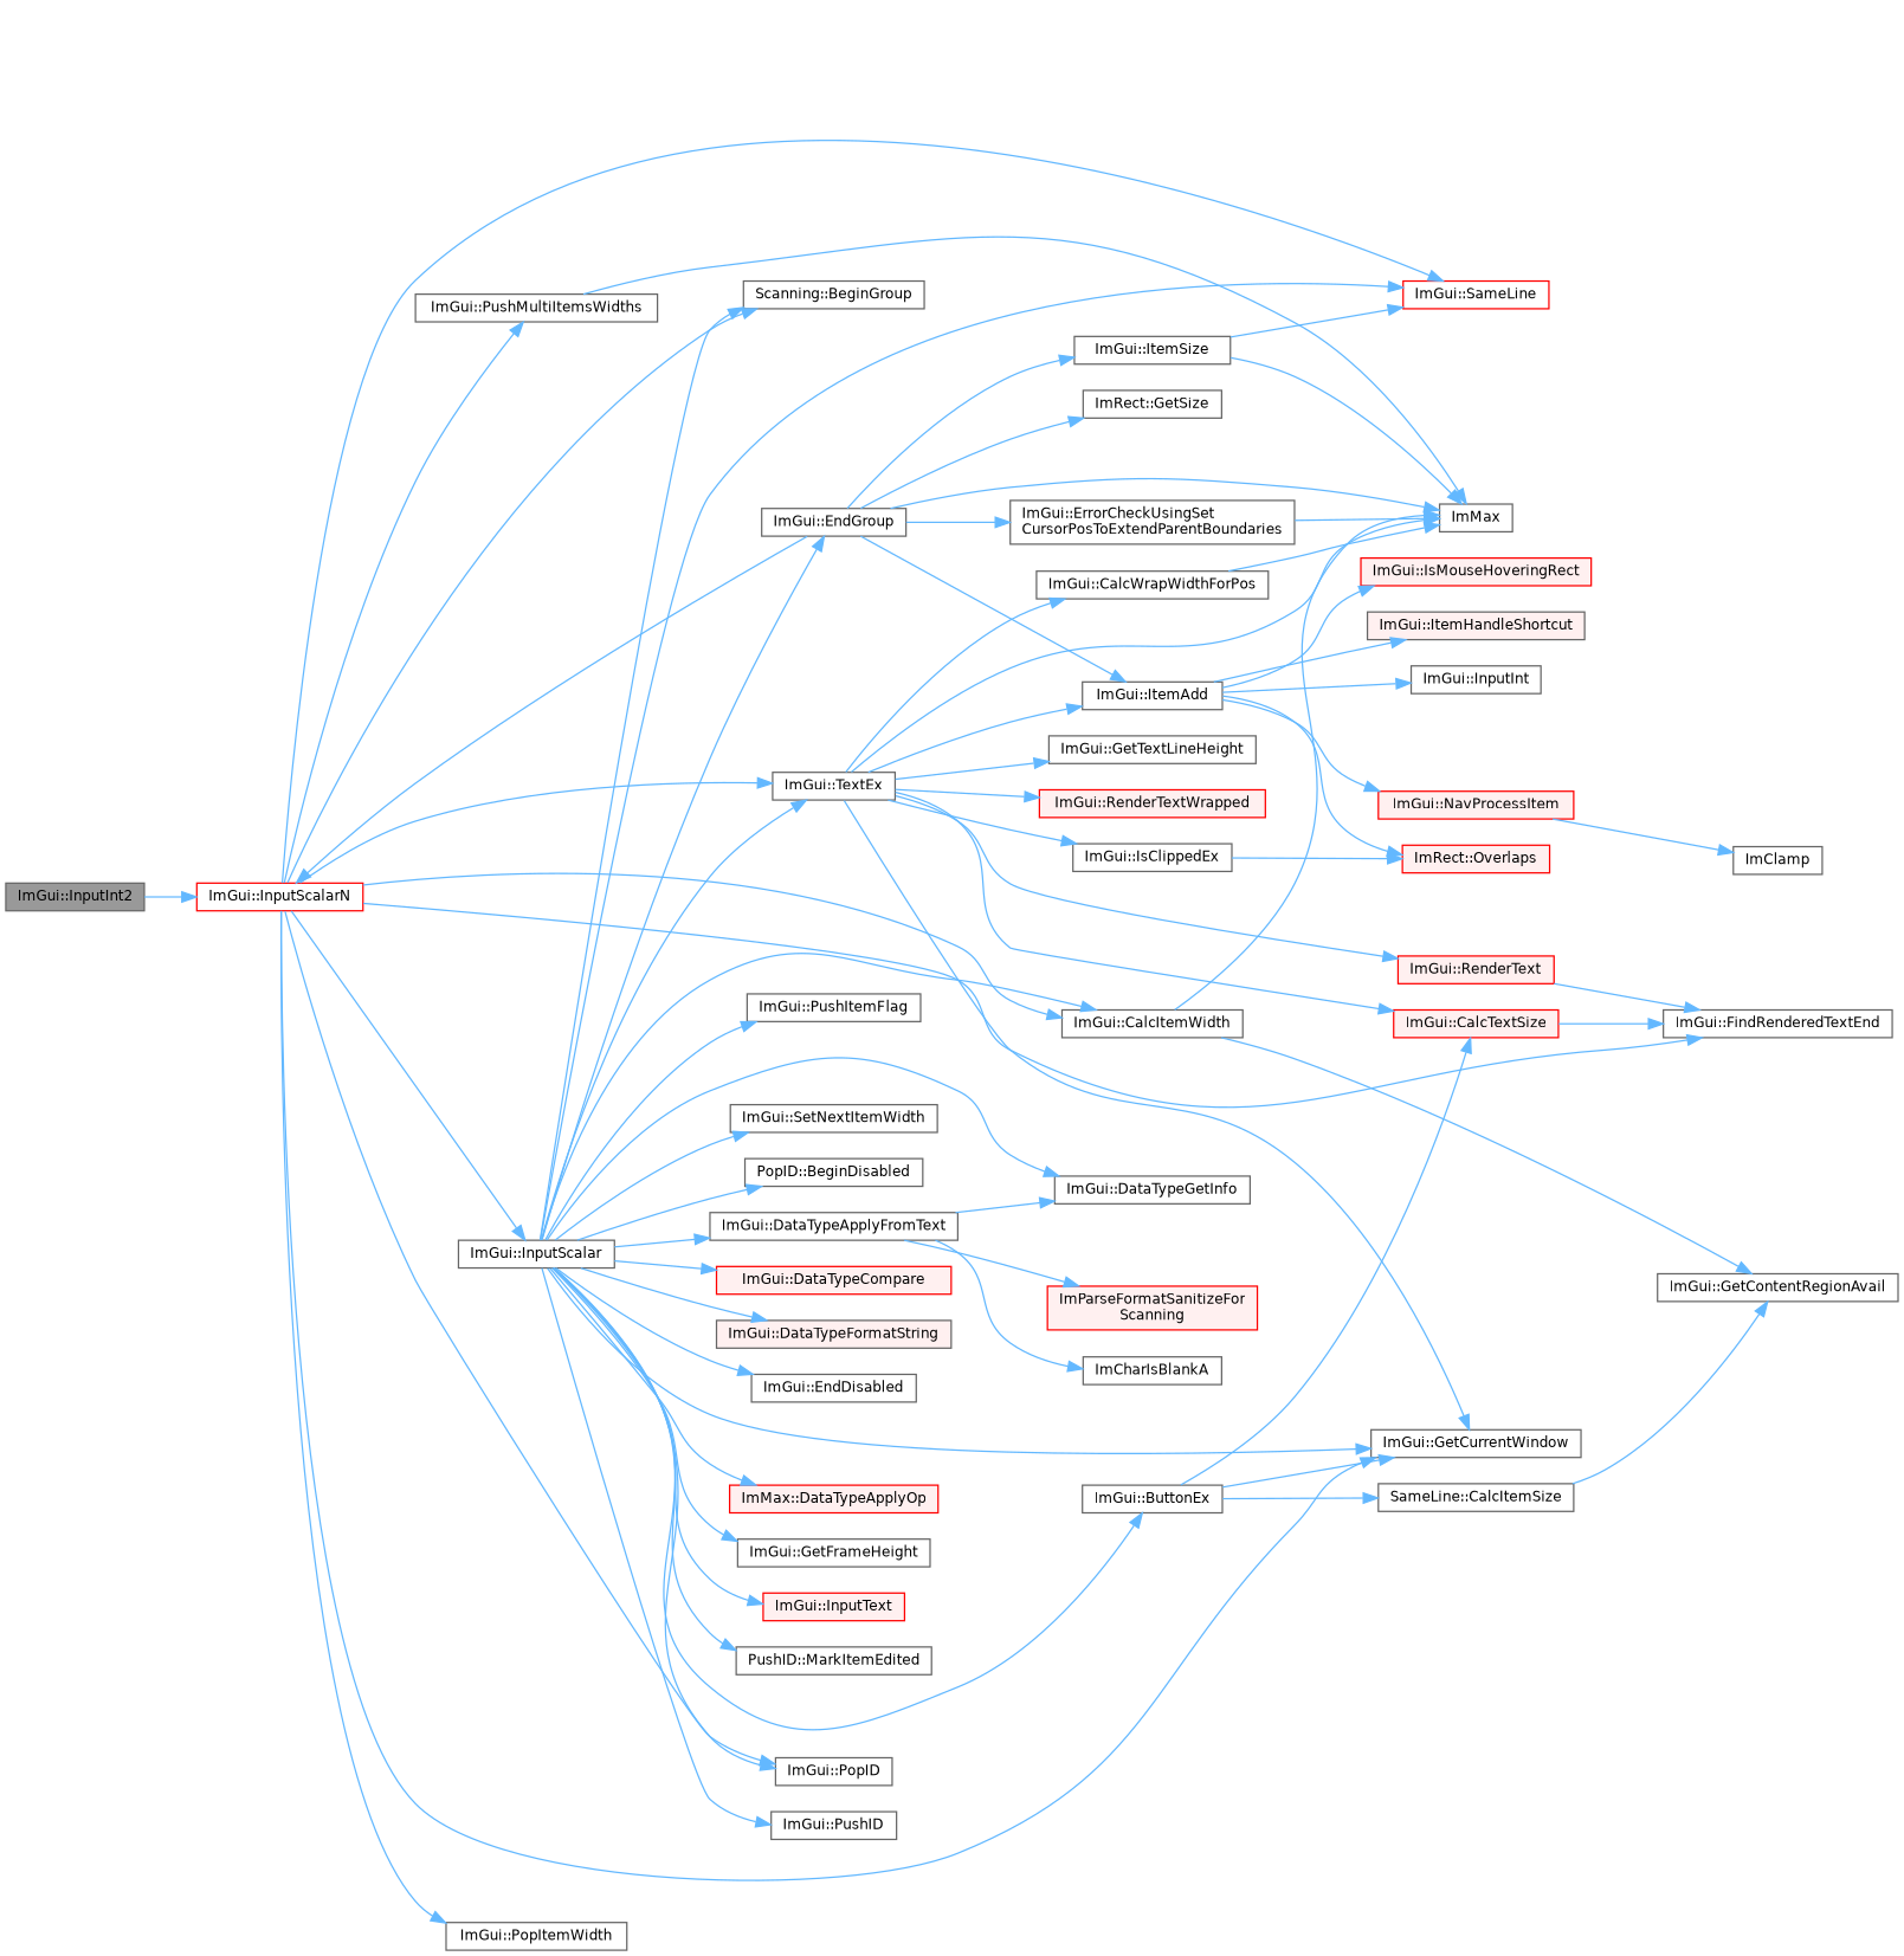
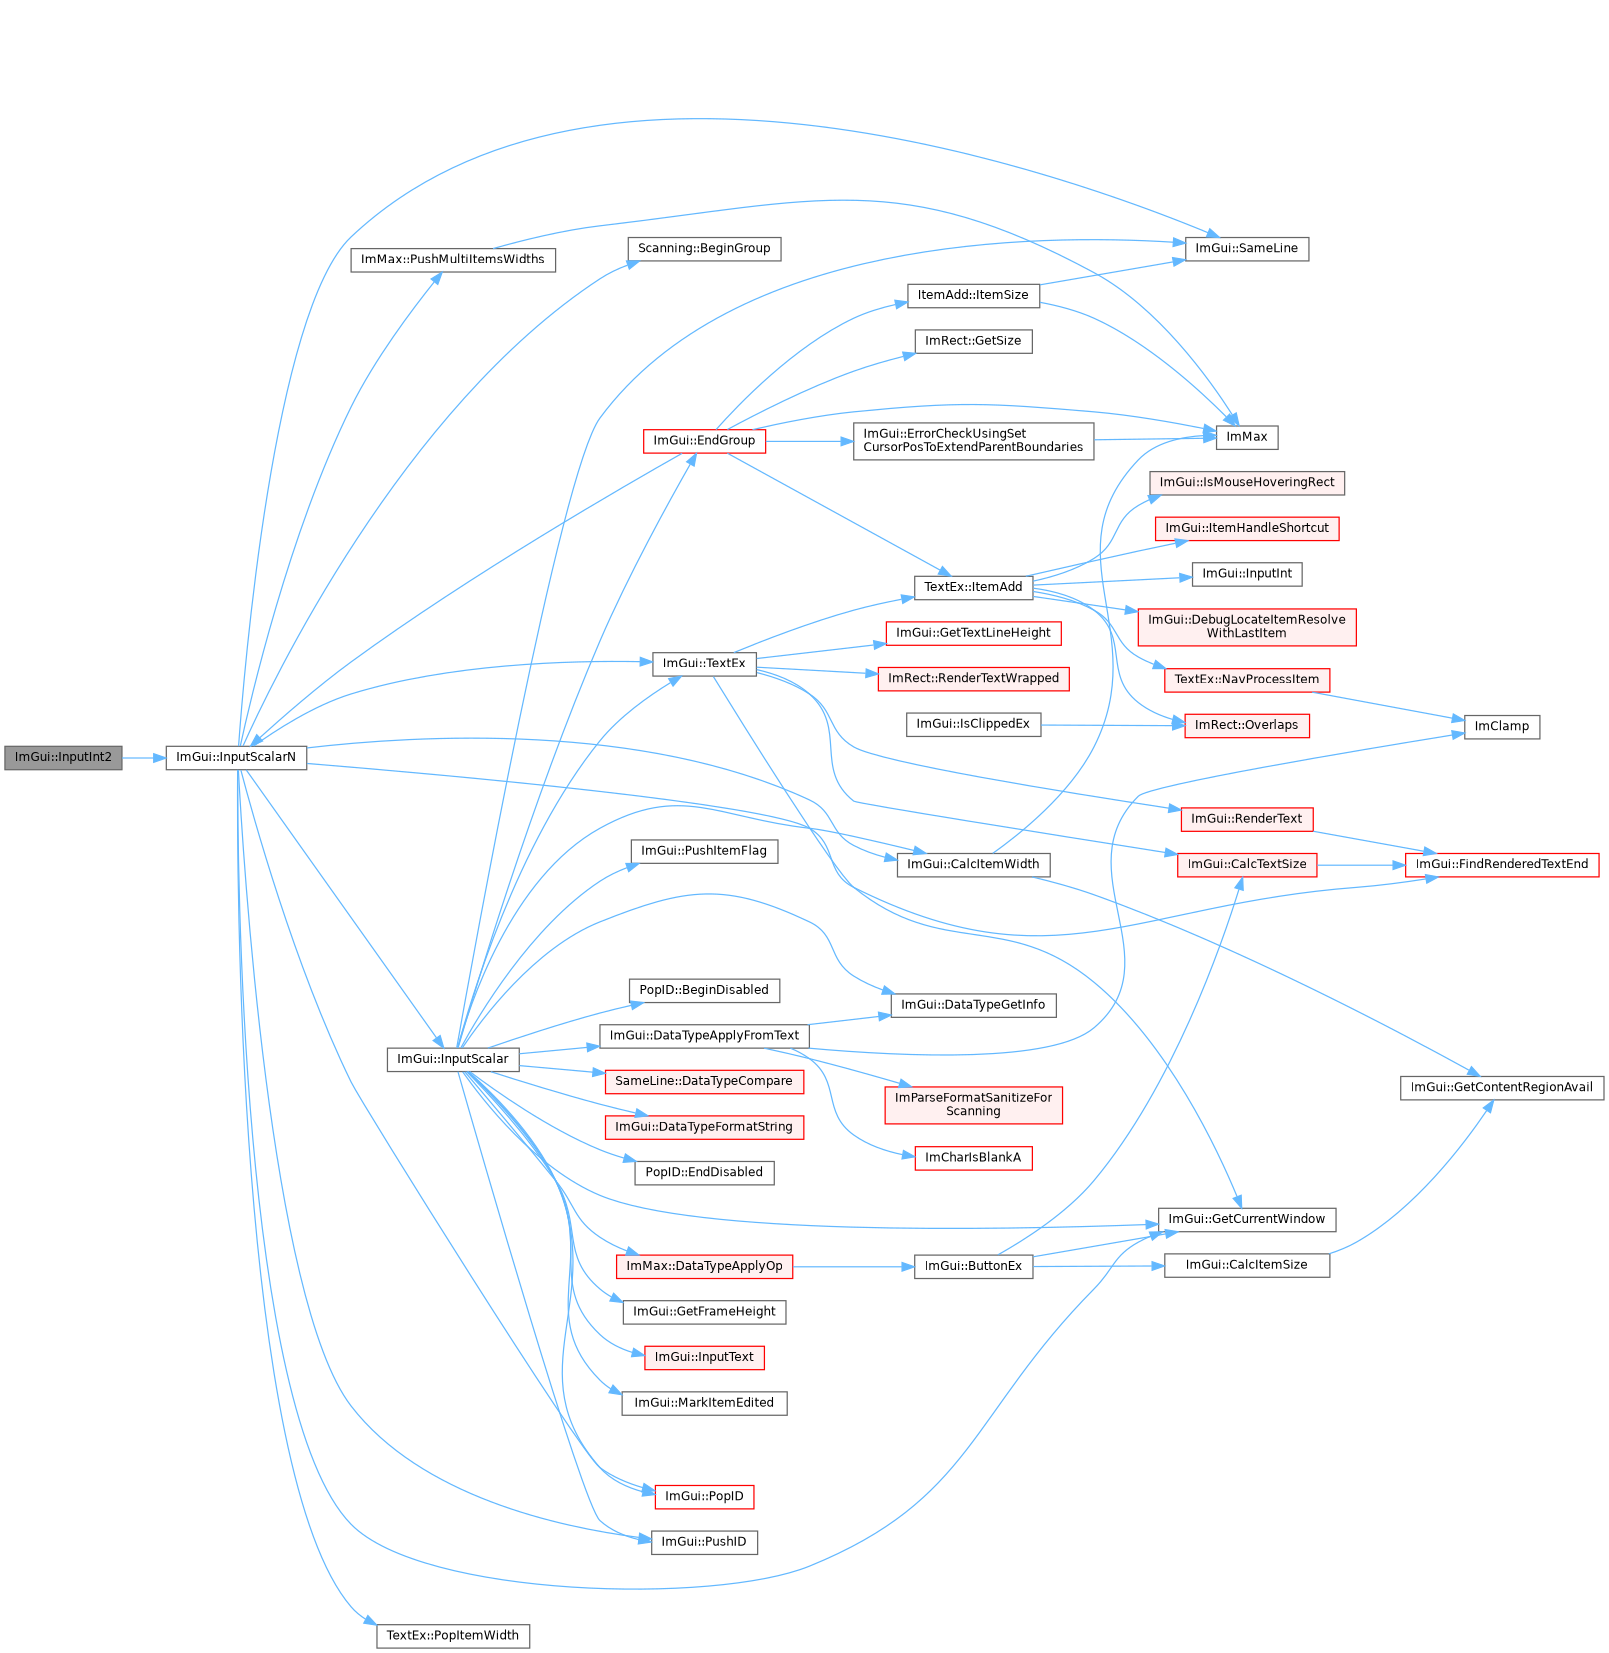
  digraph {
    rankdir=LR
    node [color=grey40 fillcolor=white fontname=Helvetica fontsize=10 shape=box style=filled]
    edge [color=steelblue1 fontname=Helvetica fontsize=10 labelfontname=Helvetica labelfontsize=10 style=solid]
    n1 [color=gray40 fillcolor=grey60 fontcolor=black height=0.2 label="ImGui::InputInt2" width=0.4]
-   n2 [color=red height=0.2 label="ImGui::InputScalarN" width=0.4]
+   n2 [height=0.2 label="ImGui::InputScalarN" width=0.4]
    n3 [height=0.2 label="Scanning::BeginGroup" width=0.4]
    n4 [height=0.2 label="ImGui::CalcItemWidth" width=0.4]
-   n5 [color=red height=0.2 label="ImGui::SameLine" width=0.4]
-   n6 [height=0.2 label="ImGui::FindRenderedTextEnd" width=0.4]
+   n5 [height=0.2 label="ImGui::SameLine" width=0.4]
+   n6 [color=red height=0.2 label="ImGui::FindRenderedTextEnd" width=0.4]
    n7 [height=0.2 label="ImGui::GetCurrentWindow" width=0.4]
    n8 [height=0.2 label="ImGui::InputScalar" width=0.4]
-   n9 [height=0.2 label="ImGui::PopID" width=0.4]
+   n9 [color=red height=0.2 label="ImGui::PopID" width=0.4]
    n10 [height=0.2 label="ImGui::PushID" width=0.4]
    n11 [height=0.2 label="ImGui::TextEx" width=0.4]
-   n12 [height=0.2 label="ImGui::PopItemWidth" width=0.4]
-   n13 [height=0.2 label="ImGui::PushMultiItemsWidths" width=0.4]
+   n12 [height=0.2 label="TextEx::PopItemWidth" width=0.4]
+   n13 [height=0.2 label="ImMax::PushMultiItemsWidths" width=0.4]
    n14 [height=0.2 label="ImGui::GetContentRegionAvail" width=0.4]
    n15 [height=0.2 label=ImMax width=0.4]
-   n16 [height=0.2 label="ImGui::EndGroup" width=0.4]
+   n16 [color=red height=0.2 label="ImGui::EndGroup" width=0.4]
    n17 [height=0.2 label="ImGui::ErrorCheckUsingSet\lCursorPosToExtendParentBoundaries" width=0.4]
    n18 [height=0.2 label="ImRect::GetSize" width=0.4]
-   n19 [height=0.2 label="ImGui::ItemAdd" width=0.4]
-   n20 [height=0.2 label="ImGui::ItemSize" width=0.4]
+   n19 [height=0.2 label="TextEx::ItemAdd" width=0.4]
+   n20 [height=0.2 label="ItemAdd::ItemSize" width=0.4]
    n21 [height=0.2 label="PopID::BeginDisabled" width=0.4]
    n22 [height=0.2 label="ImGui::ButtonEx" width=0.4]
    n23 [height=0.2 label="ImGui::DataTypeApplyFromText" width=0.4]
    n24 [height=0.2 label="ImGui::DataTypeGetInfo" width=0.4]
    n25 [color=red fillcolor="#FFF0F0" height=0.2 label="ImMax::DataTypeApplyOp" width=0.4]
-   n26 [color=red fillcolor="#FFF0F0" height=0.2 label="ImGui::DataTypeCompare" width=0.4]
-   n27 [fillcolor="#FFF0F0" height=0.2 label="ImGui::DataTypeFormatString" width=0.4]
-   n28 [height=0.2 label="ImGui::EndDisabled" width=0.4]
+   n26 [color=red fillcolor="#FFF0F0" height=0.2 label="SameLine::DataTypeCompare" width=0.4]
+   n27 [color=red fillcolor="#FFF0F0" height=0.2 label="ImGui::DataTypeFormatString" width=0.4]
+   n28 [height=0.2 label="PopID::EndDisabled" width=0.4]
    n29 [height=0.2 label="ImGui::GetFrameHeight" width=0.4]
    n30 [color=red fillcolor="#FFF0F0" height=0.2 label="ImGui::InputText" width=0.4]
-   n31 [height=0.2 label="PushID::MarkItemEdited" width=0.4]
+   n31 [height=0.2 label="ImGui::MarkItemEdited" width=0.4]
    n32 [height=0.2 label="ImGui::PushItemFlag" width=0.4]
-   n33 [height=0.2 label="ImGui::SetNextItemWidth" width=0.4]
    n34 [color=red fillcolor="#FFF0F0" height=0.2 label="ImGui::CalcTextSize" width=0.4]
-   n35 [height=0.2 label="ImGui::CalcWrapWidthForPos" width=0.4]
-   n36 [height=0.2 label="ImGui::GetTextLineHeight" width=0.4]
+   n36 [color=red height=0.2 label="ImGui::GetTextLineHeight" width=0.4]
    n37 [height=0.2 label="ImGui::IsClippedEx" width=0.4]
    n38 [color=red fillcolor="#FFF0F0" height=0.2 label="ImGui::RenderText" width=0.4]
-   n39 [color=red fillcolor="#FFF0F0" height=0.2 label="ImGui::RenderTextWrapped" width=0.4]
-   n41 [color=red fillcolor="#FFF0F0" height=0.2 label="ImGui::IsMouseHoveringRect" width=0.4]
-   n42 [fillcolor="#FFF0F0" height=0.2 label="ImGui::ItemHandleShortcut" width=0.4]
+   n39 [color=red fillcolor="#FFF0F0" height=0.2 label="ImRect::RenderTextWrapped" width=0.4]
+   n40 [color=red fillcolor="#FFF0F0" height=0.2 label="ImGui::DebugLocateItemResolve\lWithLastItem" width=0.4]
+   n41 [fillcolor="#FFF0F0" height=0.2 label="ImGui::IsMouseHoveringRect" width=0.4]
+   n42 [color=red fillcolor="#FFF0F0" height=0.2 label="ImGui::ItemHandleShortcut" width=0.4]
    n43 [height=0.2 label="ImGui::InputInt" width=0.4]
-   n44 [color=red fillcolor="#FFF0F0" height=0.2 label="ImGui::NavProcessItem" width=0.4]
+   n44 [color=red fillcolor="#FFF0F0" height=0.2 label="TextEx::NavProcessItem" width=0.4]
    n45 [color=red fillcolor="#FFF0F0" height=0.2 label="ImRect::Overlaps" width=0.4]
    n46 [height=0.2 label=ImClamp width=0.4]
-   n47 [height=0.2 label="SameLine::CalcItemSize" width=0.4]
-   n48 [height=0.2 label=ImCharIsBlankA width=0.4]
+   n47 [height=0.2 label="ImGui::CalcItemSize" width=0.4]
+   n48 [color=red height=0.2 label=ImCharIsBlankA width=0.4]
    n49 [color=red fillcolor="#FFF0F0" height=0.2 label="ImParseFormatSanitizeFor\lScanning" width=0.4]
    n1 -> n2
    n2 -> n3
    n2 -> n4
    n2 -> n5
    n2 -> n6
    n2 -> n7
    n2 -> n8
    n2 -> n9
+   n2 -> n10
    n2 -> n11
    n2 -> n12
    n2 -> n13
    n4 -> n14
    n4 -> n15
-   n8 -> n3
    n8 -> n4
    n8 -> n5
    n8 -> n7
    n8 -> n9
    n8 -> n10
    n8 -> n11
    n8 -> n16
    n8 -> n21
-   n8 -> n22
+   n25 -> n22
    n8 -> n23
    n8 -> n24
    n8 -> n25
    n8 -> n26
    n8 -> n27
    n8 -> n28
    n8 -> n29
    n8 -> n30
    n8 -> n31
    n8 -> n32
-   n8 -> n33
    n11 -> n7
-   n11 -> n15
    n11 -> n19
    n11 -> n34
-   n11 -> n35
    n11 -> n36
-   n11 -> n37
    n11 -> n38
    n11 -> n39
    n13 -> n15
    n16 -> n2
    n16 -> n15
    n16 -> n17
    n16 -> n18
    n16 -> n19
    n16 -> n20
    n17 -> n15
+   n19 -> n40
    n19 -> n41
    n19 -> n42
    n19 -> n43
    n19 -> n44
    n19 -> n45
    n20 -> n5
    n20 -> n15
    n22 -> n7
    n22 -> n34
    n22 -> n47
    n23 -> n24
+   n23 -> n46
    n23 -> n48
    n23 -> n49
    n34 -> n6
-   n35 -> n15
    n37 -> n45
    n38 -> n6
    n44 -> n46
    n47 -> n14
  }
